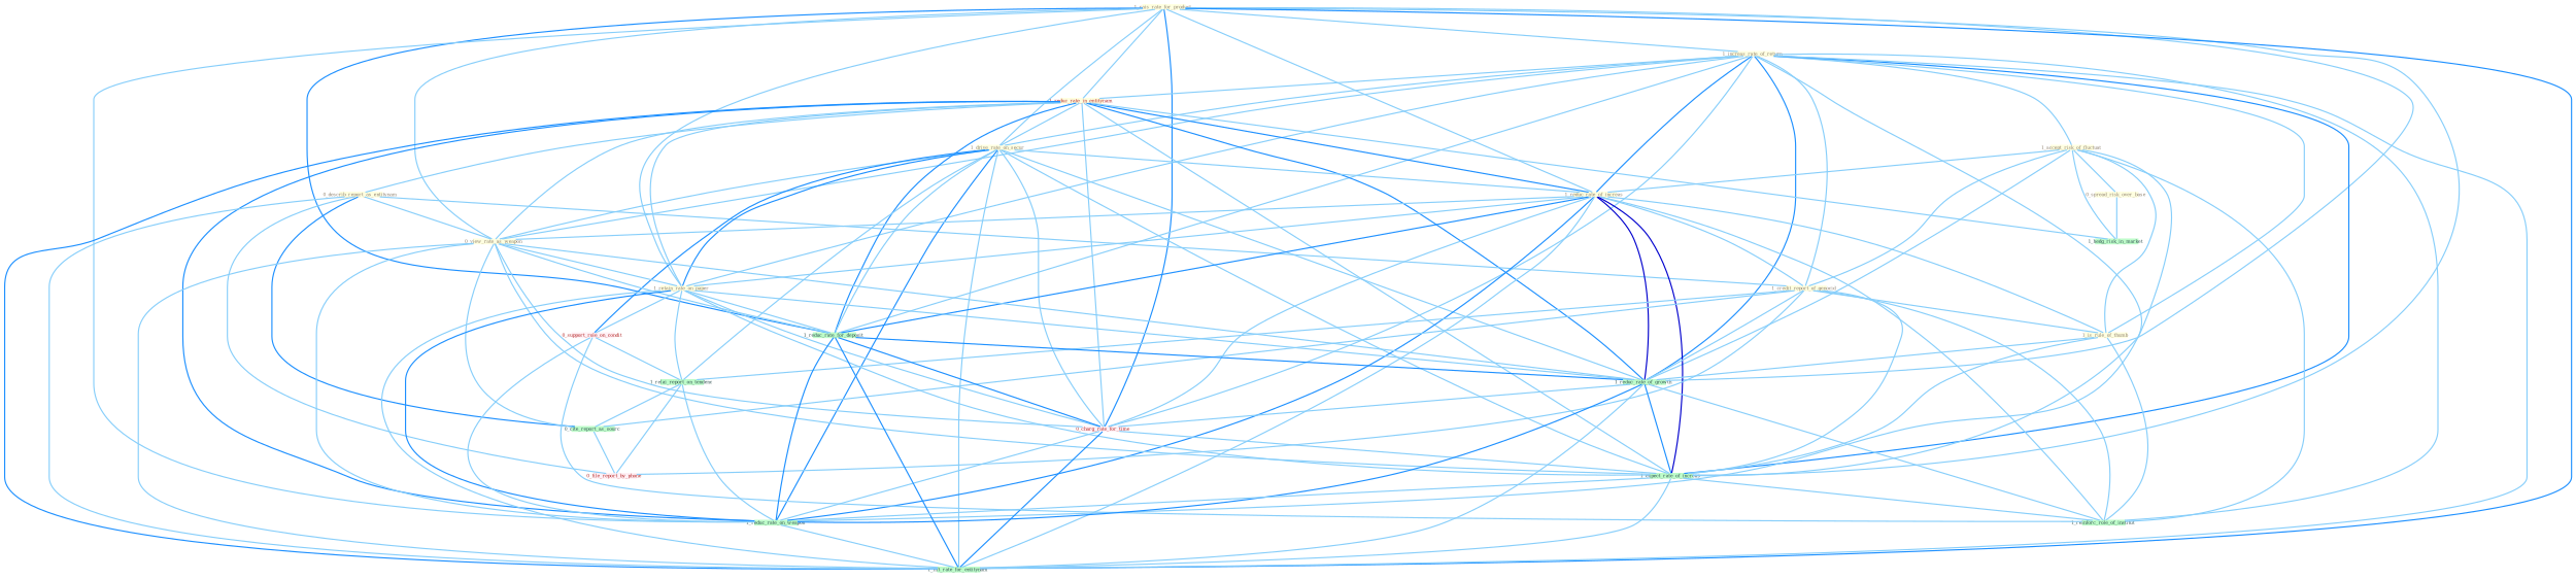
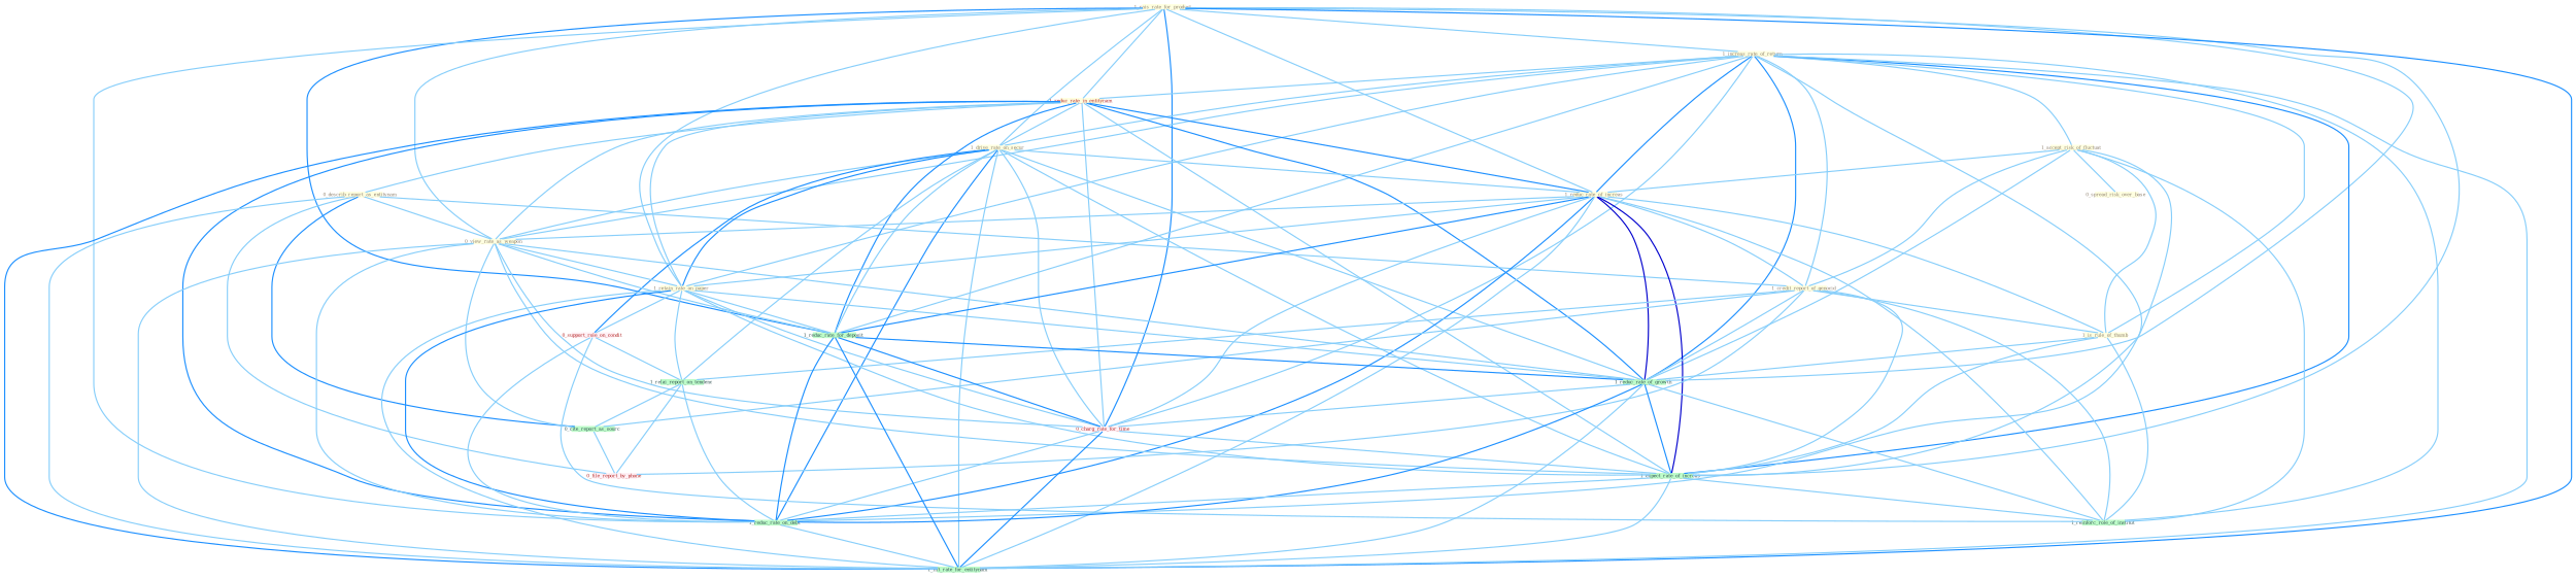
  graph {
    node [color="#ffffe0" fixedsize=true fontcolor="#8b7d6b" fontsize=4 shape=polygon style=filled]
    edge [color="#87cefa" w=1]
    "1_rais_rate_for_product " [height=.06 width=.5]
    "1_increas_rate_of_return " [height=.06 width=.5]
    "1_reduc_rate_in_entitynam " [fontcolor="#b22222" height=.06 width=.5]
    "1_accept_risk_of_fluctuat " [height=.06 width=.5]
    "0_spread_risk_over_base " [height=.06 width=.5]
    "0_describ_report_as_entitynam " [height=.06 width=.5]
    "1_drive_rate_on_secur " [height=.06 width=.5]
    "1_reduc_rate_of_increas " [height=.06 width=.5]
    "0_view_rate_as_weapon " [height=.06 width=.5]
    "1_retain_rate_on_paper " [height=.06 width=.5]
    "1_credit_report_of_genocid " [height=.06 width=.5]
    "1_is_rule_of_thumb " [height=.06 width=.5]
    "0_support_role_on_condit " [color="#fff0f5" fontcolor="#b22222" height=.06 width=.5]
    "0_file_report_by_phone " [color="#fff0f5" fontcolor="#b22222" height=.06 width=.5]
    "0_charg_rate_for_time " [color="#fff0f5" fontcolor="#b22222" height=.06 width=.5]
    "1_reduc_rate_for_deposit " [color="#BDFCC9" fontcolor="#2f4f4f" height=.06 width=.5]
    "1_reduc_rate_of_growth " [color="#BDFCC9" fontcolor="#2f4f4f" height=.06 width=.5]
    "1_expect_rate_of_increas " [color="#BDFCC9" fontcolor="#2f4f4f" height=.06 width=.5]
-   "1_reduc_rate_on_debt " [color="#BDFCC9" fontcolor="#2f4f4f" height=.06 width=.5 label="1_reduc_rate_on_weapon"]
+   "1_reduc_rate_on_debt " [color="#BDFCC9" fontcolor="#2f4f4f" height=.06 width=.5]
    "1_lift_rate_for_entitynam " [color="#BDFCC9" fontcolor="#2f4f4f" height=.06 width=.5]
    "1_reinforc_role_of_institut " [color="#BDFCC9" fontcolor="#2f4f4f" height=.06 width=.5]
-   "1_hedg_risk_in_market " [color="#BDFCC9" fontcolor="#2f4f4f" height=.06 width=.5]
    "0_cite_report_as_sourc " [color="#BDFCC9" fontcolor="#2f4f4f" height=.06 width=.5]
    "1_relai_report_on_tendenc " [color="#BDFCC9" fontcolor="#2f4f4f" height=.06 width=.5]
    subgraph sub_1 {
      "1_rais_rate_for_product "
      "1_increas_rate_of_return "
      "1_reduc_rate_in_entitynam "
      "1_accept_risk_of_fluctuat "
      "0_spread_risk_over_base "
      "0_describ_report_as_entitynam "
      "1_drive_rate_on_secur "
      "1_reduc_rate_of_increas "
      "0_view_rate_as_weapon "
      "1_retain_rate_on_paper "
      "1_credit_report_of_genocid "
      "1_is_rule_of_thumb "
    }
    subgraph sub_2 {
      "0_support_role_on_condit "
      "0_file_report_by_phone "
      "0_charg_rate_for_time "
    }
    "1_rais_rate_for_product " -- "1_increas_rate_of_return "
    "1_rais_rate_for_product " -- "1_reduc_rate_in_entitynam "
    "1_rais_rate_for_product " -- "1_drive_rate_on_secur "
    "1_rais_rate_for_product " -- "1_reduc_rate_of_increas "
    "1_rais_rate_for_product " -- "0_view_rate_as_weapon "
    "1_rais_rate_for_product " -- "1_retain_rate_on_paper "
    "1_rais_rate_for_product " -- "0_charg_rate_for_time " [color="#1e90ff" w=2]
    "1_rais_rate_for_product " -- "1_reduc_rate_for_deposit " [color="#1e90ff" w=2]
    "1_rais_rate_for_product " -- "1_reduc_rate_of_growth "
    "1_rais_rate_for_product " -- "1_expect_rate_of_increas "
    "1_rais_rate_for_product " -- "1_reduc_rate_on_debt "
    "1_rais_rate_for_product " -- "1_lift_rate_for_entitynam " [color="#1e90ff" w=2]
    "1_increas_rate_of_return " -- "1_reduc_rate_in_entitynam "
    "1_increas_rate_of_return " -- "1_accept_risk_of_fluctuat "
    "1_increas_rate_of_return " -- "1_drive_rate_on_secur "
    "1_increas_rate_of_return " -- "1_reduc_rate_of_increas " [color="#1e90ff" w=2]
    "1_increas_rate_of_return " -- "0_view_rate_as_weapon "
    "1_increas_rate_of_return " -- "1_retain_rate_on_paper "
    "1_increas_rate_of_return " -- "1_credit_report_of_genocid "
    "1_increas_rate_of_return " -- "1_is_rule_of_thumb "
    "1_increas_rate_of_return " -- "0_charg_rate_for_time "
    "1_increas_rate_of_return " -- "1_reduc_rate_for_deposit "
    "1_increas_rate_of_return " -- "1_reduc_rate_of_growth " [color="#1e90ff" w=2]
    "1_increas_rate_of_return " -- "1_expect_rate_of_increas " [color="#1e90ff" w=2]
    "1_increas_rate_of_return " -- "1_reduc_rate_on_debt "
    "1_increas_rate_of_return " -- "1_lift_rate_for_entitynam "
    "1_increas_rate_of_return " -- "1_reinforc_role_of_institut "
    "1_reduc_rate_in_entitynam " -- "0_describ_report_as_entitynam "
    "1_reduc_rate_in_entitynam " -- "1_drive_rate_on_secur "
    "1_reduc_rate_in_entitynam " -- "1_reduc_rate_of_increas " [color="#1e90ff" w=2]
    "1_reduc_rate_in_entitynam " -- "0_view_rate_as_weapon "
    "1_reduc_rate_in_entitynam " -- "1_retain_rate_on_paper "
    "1_reduc_rate_in_entitynam " -- "0_charg_rate_for_time "
    "1_reduc_rate_in_entitynam " -- "1_reduc_rate_for_deposit " [color="#1e90ff" w=2]
    "1_reduc_rate_in_entitynam " -- "1_reduc_rate_of_growth " [color="#1e90ff" w=2]
    "1_reduc_rate_in_entitynam " -- "1_expect_rate_of_increas "
    "1_reduc_rate_in_entitynam " -- "1_reduc_rate_on_debt " [color="#1e90ff" w=2]
    "1_reduc_rate_in_entitynam " -- "1_lift_rate_for_entitynam " [color="#1e90ff" w=2]
-   "1_reduc_rate_in_entitynam " -- "1_hedg_risk_in_market "
    "1_accept_risk_of_fluctuat " -- "0_spread_risk_over_base "
    "1_accept_risk_of_fluctuat " -- "1_reduc_rate_of_increas "
    "1_accept_risk_of_fluctuat " -- "1_credit_report_of_genocid "
    "1_accept_risk_of_fluctuat " -- "1_is_rule_of_thumb "
    "1_accept_risk_of_fluctuat " -- "1_reduc_rate_of_growth "
    "1_accept_risk_of_fluctuat " -- "1_expect_rate_of_increas "
    "1_accept_risk_of_fluctuat " -- "1_reinforc_role_of_institut "
-   "1_accept_risk_of_fluctuat " -- "1_hedg_risk_in_market "
-   "0_spread_risk_over_base " -- "1_hedg_risk_in_market "
    "0_describ_report_as_entitynam " -- "0_view_rate_as_weapon "
    "0_describ_report_as_entitynam " -- "1_credit_report_of_genocid "
    "0_describ_report_as_entitynam " -- "0_file_report_by_phone "
    "0_describ_report_as_entitynam " -- "1_lift_rate_for_entitynam "
    "0_describ_report_as_entitynam " -- "0_cite_report_as_sourc " [color="#1e90ff" w=2]
    "1_drive_rate_on_secur " -- "1_reduc_rate_of_increas "
    "1_drive_rate_on_secur " -- "0_view_rate_as_weapon "
    "1_drive_rate_on_secur " -- "1_retain_rate_on_paper " [color="#1e90ff" w=2]
    "1_drive_rate_on_secur " -- "0_support_role_on_condit " [color="#1e90ff"]
    "1_drive_rate_on_secur " -- "0_charg_rate_for_time "
    "1_drive_rate_on_secur " -- "1_reduc_rate_for_deposit "
    "1_drive_rate_on_secur " -- "1_reduc_rate_of_growth "
    "1_drive_rate_on_secur " -- "1_expect_rate_of_increas "
    "1_drive_rate_on_secur " -- "1_reduc_rate_on_debt " [color="#1e90ff" w=2]
    "1_drive_rate_on_secur " -- "1_lift_rate_for_entitynam "
    "1_drive_rate_on_secur " -- "1_relai_report_on_tendenc "
    "1_reduc_rate_of_increas " -- "0_view_rate_as_weapon "
    "1_reduc_rate_of_increas " -- "1_retain_rate_on_paper "
    "1_reduc_rate_of_increas " -- "1_credit_report_of_genocid "
    "1_reduc_rate_of_increas " -- "1_is_rule_of_thumb "
    "1_reduc_rate_of_increas " -- "0_charg_rate_for_time "
    "1_reduc_rate_of_increas " -- "1_reduc_rate_for_deposit " [color="#1e90ff" w=2]
    "1_reduc_rate_of_increas " -- "1_reduc_rate_of_growth " [color="#0000cd" w=3]
    "1_reduc_rate_of_increas " -- "1_expect_rate_of_increas " [color="#0000cd" w=3]
    "1_reduc_rate_of_increas " -- "1_reduc_rate_on_debt " [color="#1e90ff" w=2]
    "1_reduc_rate_of_increas " -- "1_lift_rate_for_entitynam "
    "1_reduc_rate_of_increas " -- "1_reinforc_role_of_institut "
    "0_view_rate_as_weapon " -- "1_retain_rate_on_paper "
    "0_view_rate_as_weapon " -- "0_charg_rate_for_time "
    "0_view_rate_as_weapon " -- "1_reduc_rate_for_deposit "
    "0_view_rate_as_weapon " -- "1_reduc_rate_of_growth "
    "0_view_rate_as_weapon " -- "1_expect_rate_of_increas "
    "0_view_rate_as_weapon " -- "1_reduc_rate_on_debt "
    "0_view_rate_as_weapon " -- "1_lift_rate_for_entitynam "
    "0_view_rate_as_weapon " -- "0_cite_report_as_sourc "
    "1_retain_rate_on_paper " -- "0_support_role_on_condit "
    "1_retain_rate_on_paper " -- "0_charg_rate_for_time "
    "1_retain_rate_on_paper " -- "1_reduc_rate_for_deposit "
    "1_retain_rate_on_paper " -- "1_reduc_rate_of_growth "
    "1_retain_rate_on_paper " -- "1_expect_rate_of_increas "
    "1_retain_rate_on_paper " -- "1_reduc_rate_on_debt " [color="#1e90ff" w=2]
    "1_retain_rate_on_paper " -- "1_lift_rate_for_entitynam "
    "1_retain_rate_on_paper " -- "1_relai_report_on_tendenc "
    "1_credit_report_of_genocid " -- "1_is_rule_of_thumb "
    "1_credit_report_of_genocid " -- "0_file_report_by_phone "
    "1_credit_report_of_genocid " -- "1_reduc_rate_of_growth "
    "1_credit_report_of_genocid " -- "1_expect_rate_of_increas "
    "1_credit_report_of_genocid " -- "1_reinforc_role_of_institut "
    "1_credit_report_of_genocid " -- "0_cite_report_as_sourc "
    "1_credit_report_of_genocid " -- "1_relai_report_on_tendenc "
    "1_is_rule_of_thumb " -- "1_reduc_rate_of_growth "
    "1_is_rule_of_thumb " -- "1_expect_rate_of_increas "
    "1_is_rule_of_thumb " -- "1_reinforc_role_of_institut "
    "0_support_role_on_condit " -- "1_reduc_rate_on_debt "
    "0_support_role_on_condit " -- "1_reinforc_role_of_institut "
    "0_support_role_on_condit " -- "1_relai_report_on_tendenc "
    "0_charg_rate_for_time " -- "1_expect_rate_of_increas "
    "0_charg_rate_for_time " -- "1_reduc_rate_on_debt "
    "0_charg_rate_for_time " -- "1_lift_rate_for_entitynam " [color="#1e90ff" w=2]
    "1_reduc_rate_for_deposit " -- "0_charg_rate_for_time " [color="#1e90ff" w=2]
    "1_reduc_rate_for_deposit " -- "1_reduc_rate_of_growth " [color="#1e90ff" w=2]
    "1_reduc_rate_for_deposit " -- "1_reduc_rate_on_debt " [color="#1e90ff" w=2]
    "1_reduc_rate_for_deposit " -- "1_lift_rate_for_entitynam " [color="#1e90ff" w=2]
    "1_reduc_rate_of_growth " -- "0_charg_rate_for_time "
    "1_reduc_rate_of_growth " -- "1_expect_rate_of_increas " [color="#1e90ff" w=2]
    "1_reduc_rate_of_growth " -- "1_reduc_rate_on_debt " [color="#1e90ff" w=2]
    "1_reduc_rate_of_growth " -- "1_lift_rate_for_entitynam "
    "1_reduc_rate_of_growth " -- "1_reinforc_role_of_institut "
    "1_expect_rate_of_increas " -- "1_reduc_rate_on_debt "
    "1_expect_rate_of_increas " -- "1_lift_rate_for_entitynam "
    "1_expect_rate_of_increas " -- "1_reinforc_role_of_institut "
    "1_reduc_rate_on_debt " -- "1_lift_rate_for_entitynam "
    "0_cite_report_as_sourc " -- "0_file_report_by_phone "
    "1_relai_report_on_tendenc " -- "0_file_report_by_phone "
    "1_relai_report_on_tendenc " -- "1_reduc_rate_on_debt "
    "1_relai_report_on_tendenc " -- "0_cite_report_as_sourc "
  }
